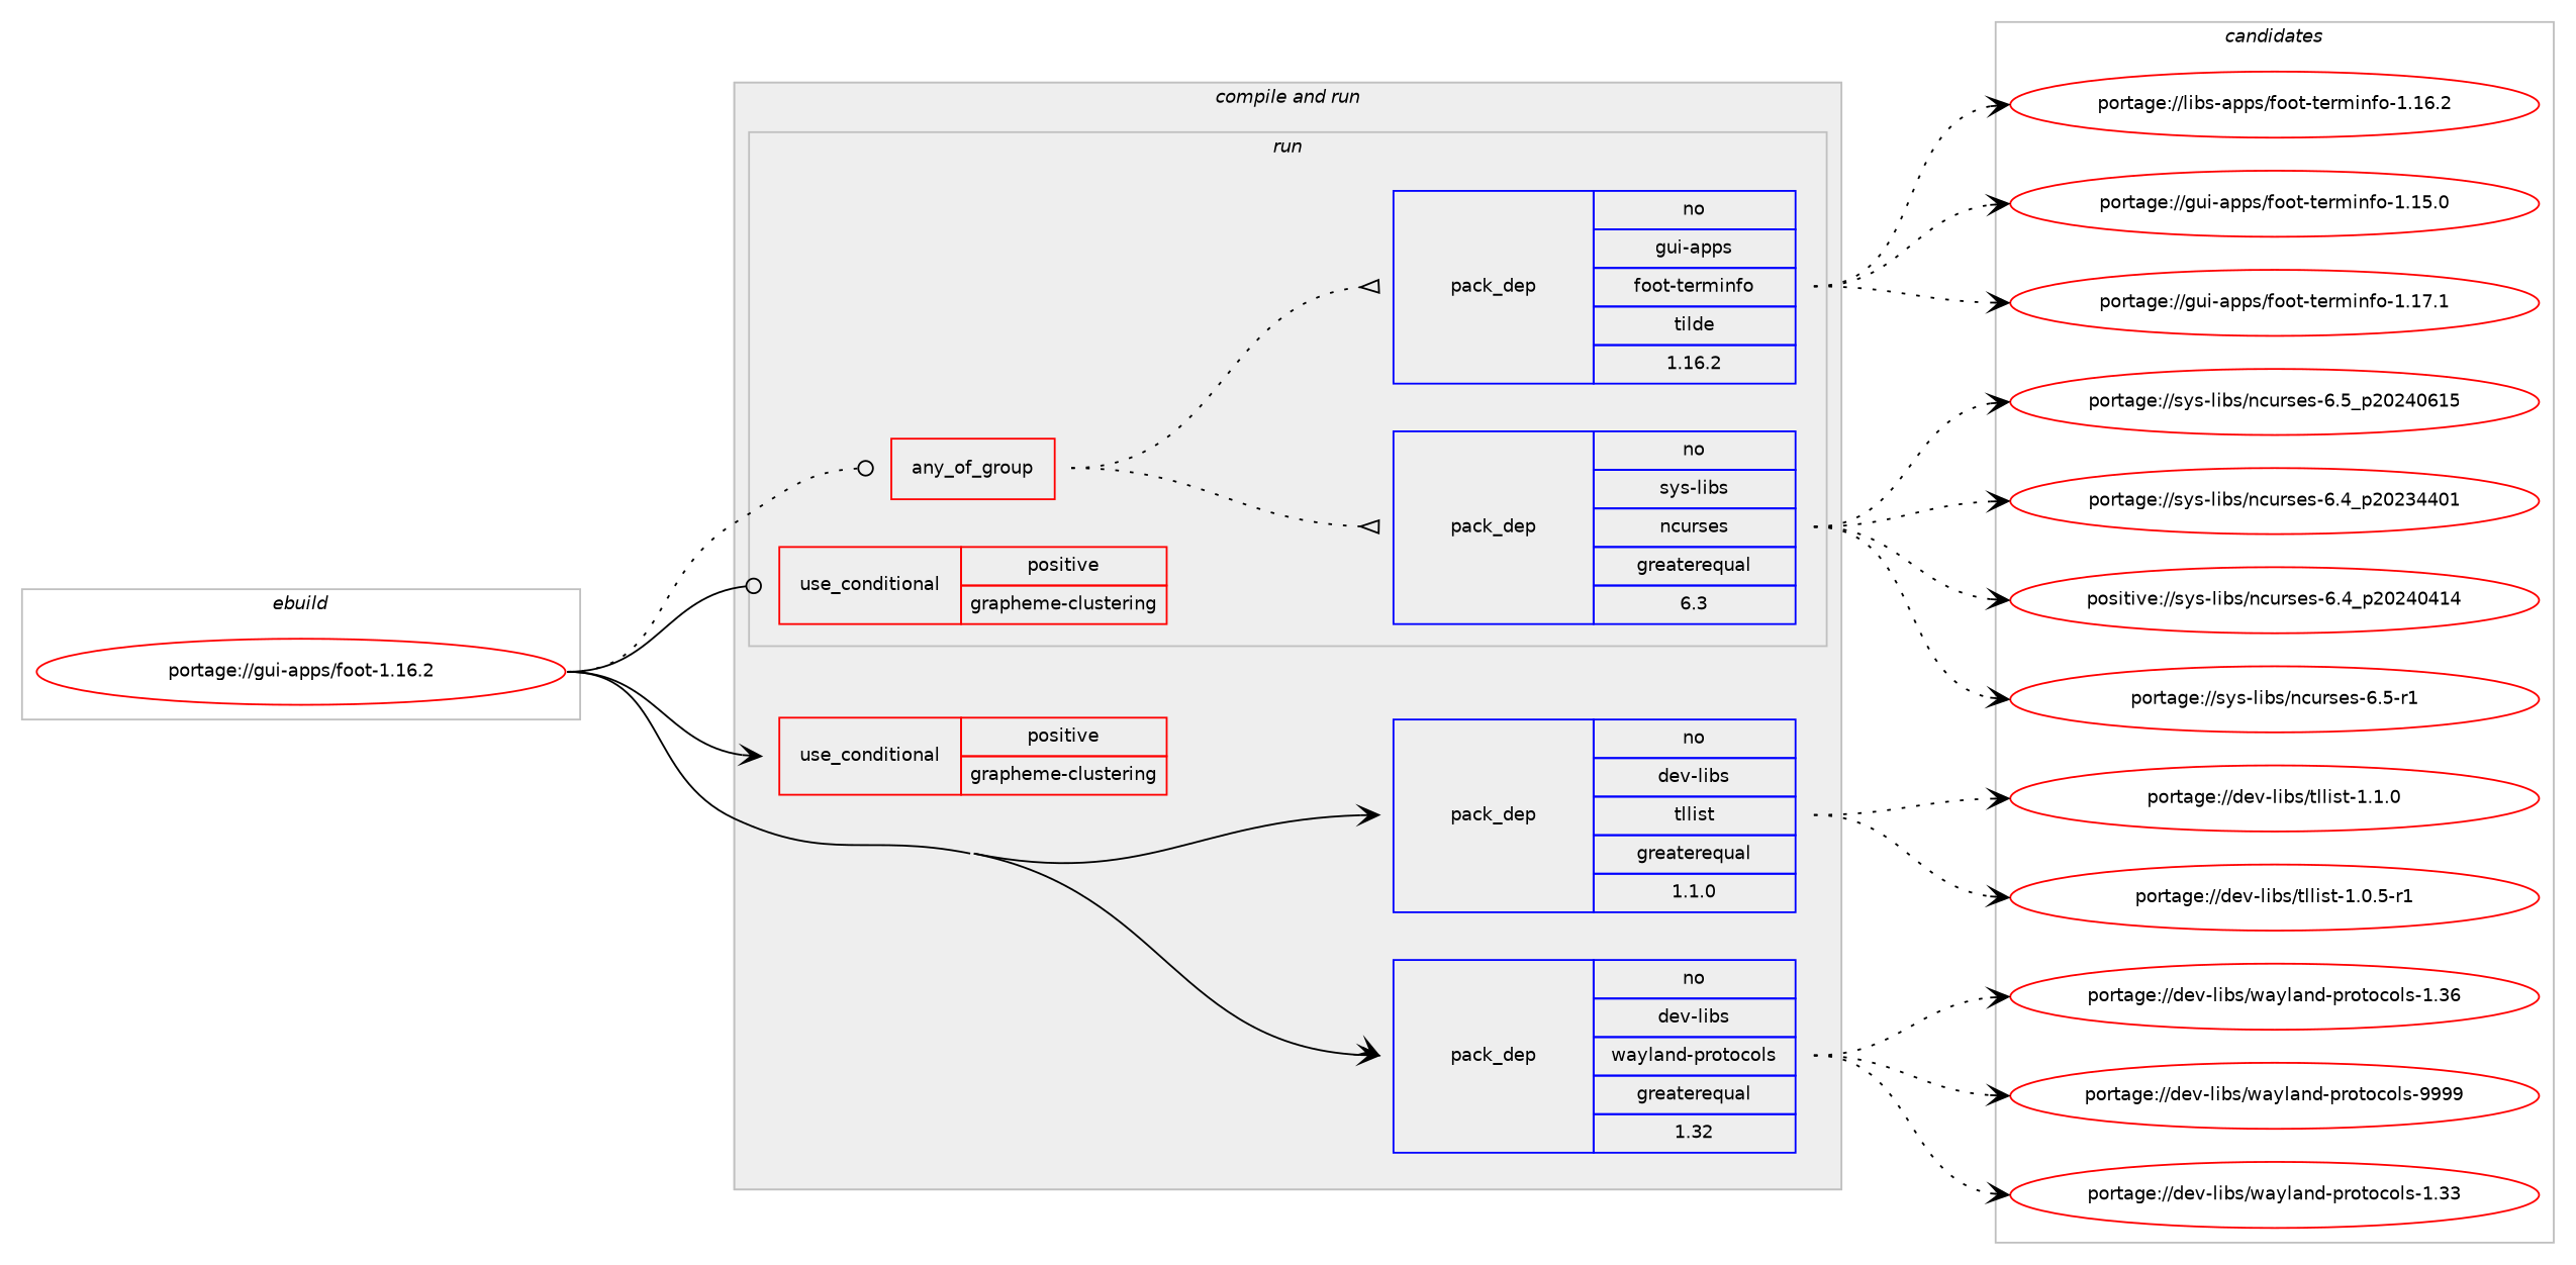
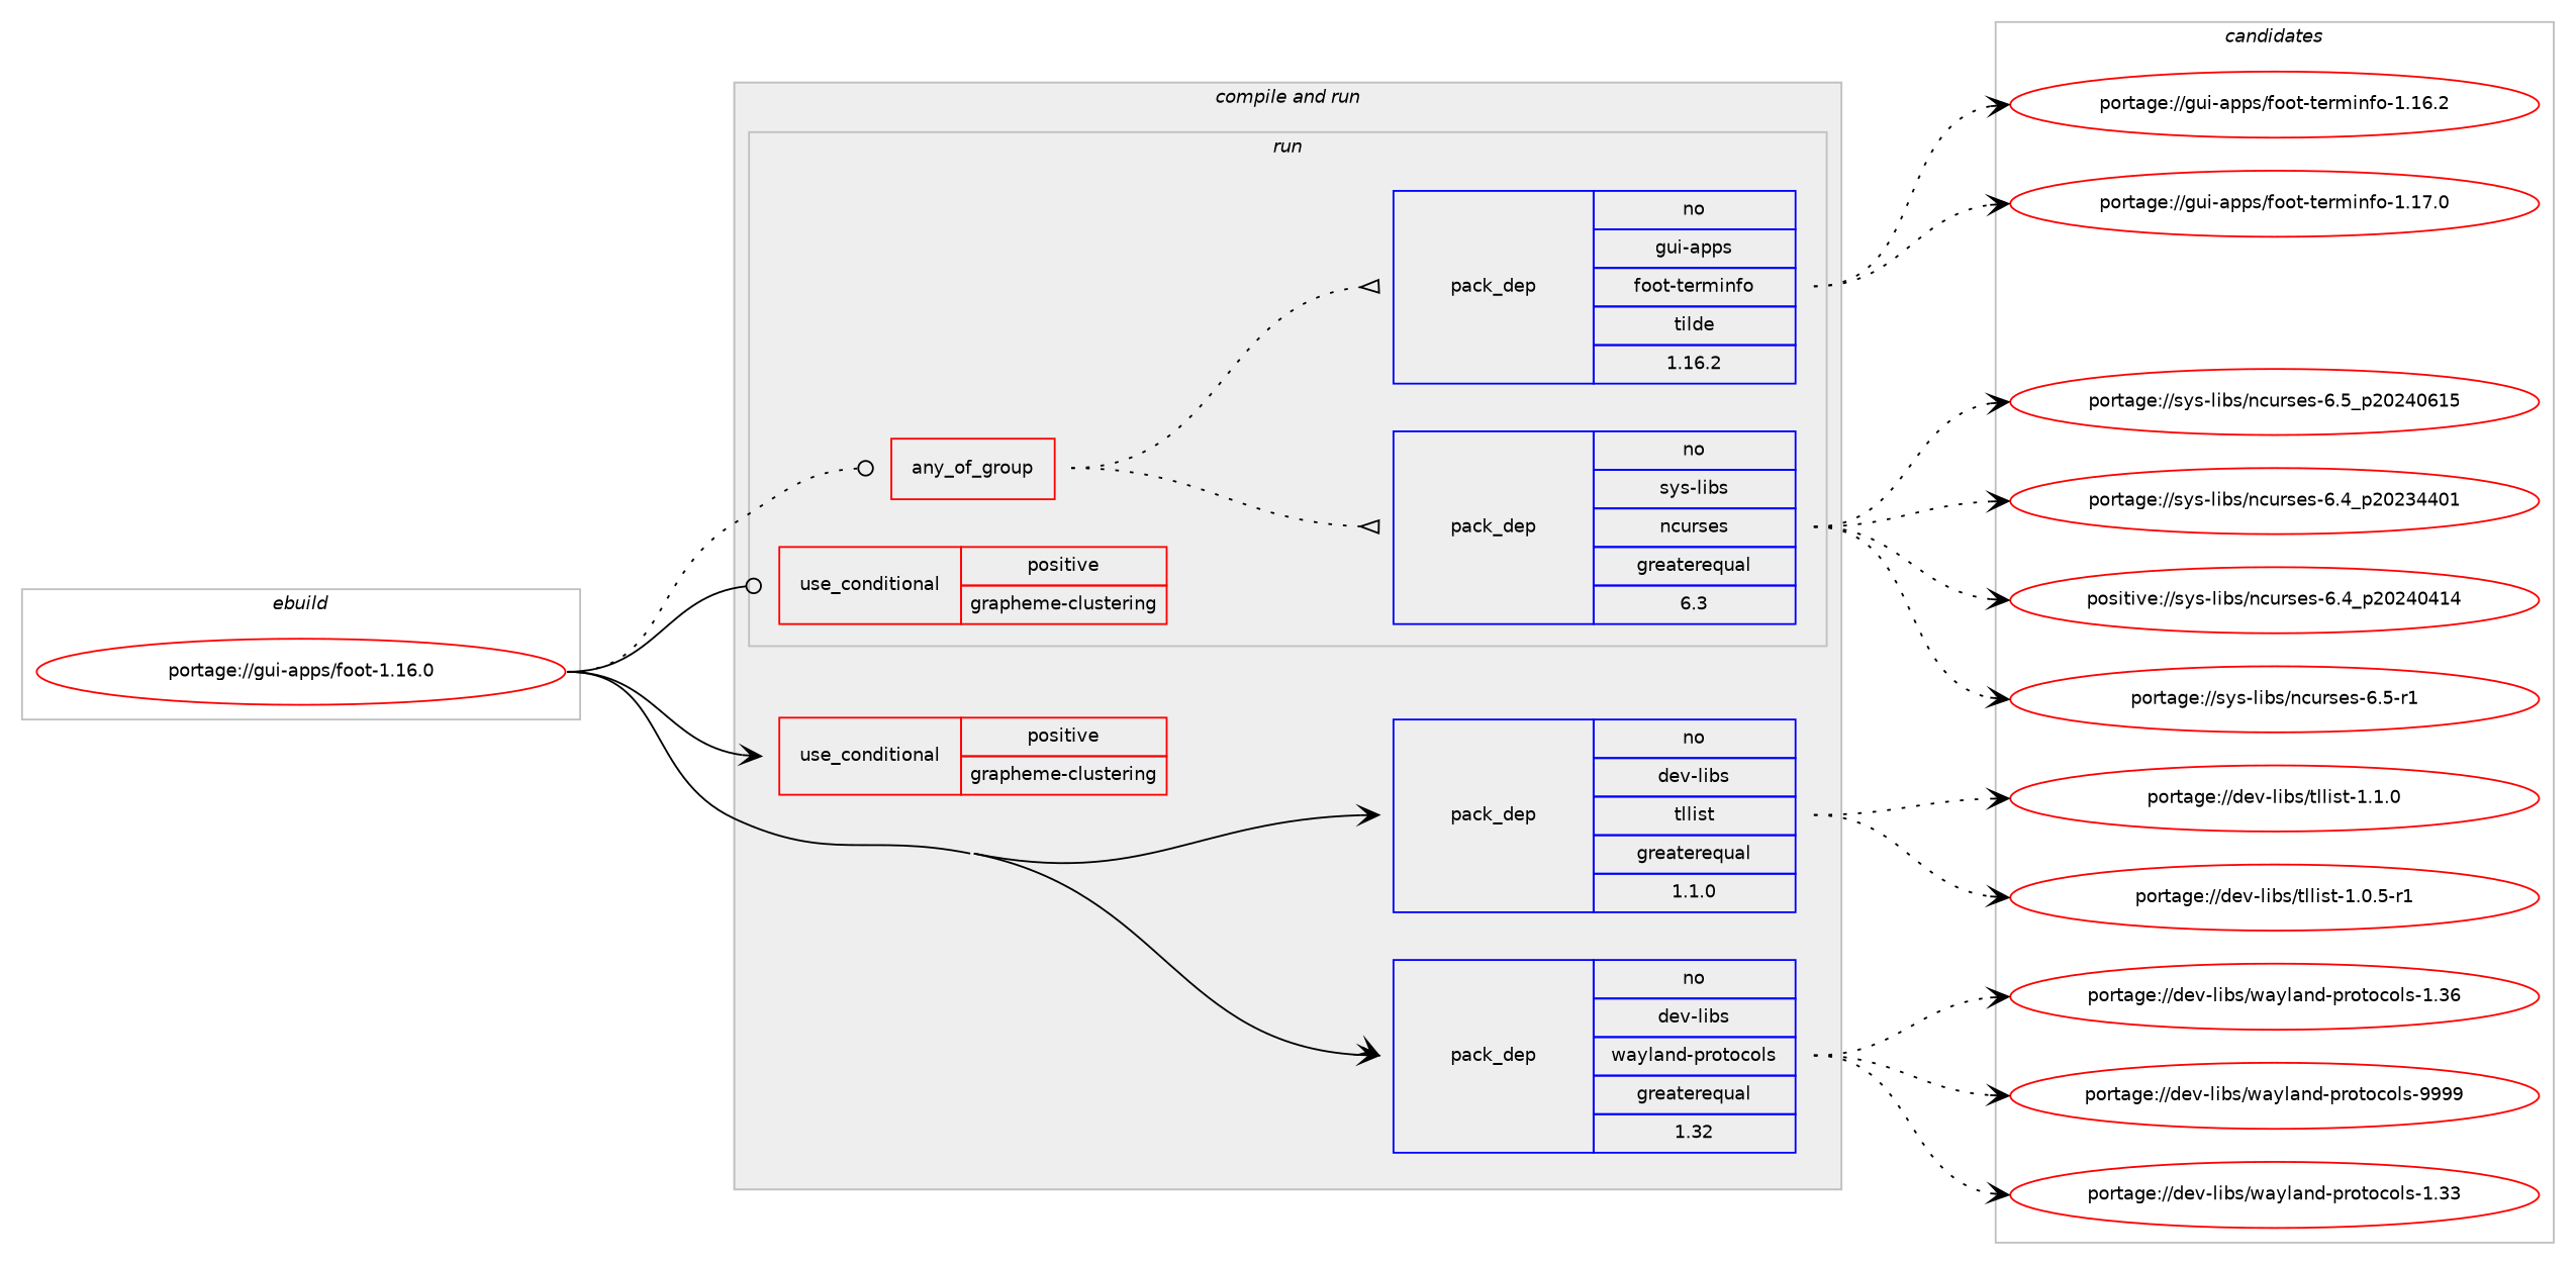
  digraph {
    compound=true
    concentrate=true
    fontname="DejaVu Sans"
    fontsize=10
    newrank=true
    rankdir=LR
    ranksep=1.5
    node [color=red fontname="DejaVu Sans" fontsize=10]
    edge [arrowhead=vee fontname="DejaVu Sans" headport=w style=dotted tailport=e weight=100]
-   n1 [label="portage://gui-apps/foot-1.16.2" width=4]
+   n1 [label="portage://gui-apps/foot-1.16.0" width=4]
    n2 [label=<<TABLE BORDER="0" CELLBORDER="1" CELLSPACING="0" CELLPADDING="4"><TR><TD ROWSPAN="3" CELLPADDING="10">use_conditional</TD></TR><TR><TD>positive</TD></TR><TR><TD>grapheme-clustering</TD></TR></TABLE>> shape=none]
    n3 [color=blue label=<<TABLE BORDER="0" CELLBORDER="1" CELLSPACING="0" CELLPADDING="4" WIDTH="220"><TR><TD ROWSPAN="6" CELLPADDING="30">pack_dep</TD></TR><TR><TD WIDTH="110">no</TD></TR><TR><TD>dev-libs</TD></TR><TR><TD>tllist</TD></TR><TR><TD>greaterequal</TD></TR><TR><TD>1.1.0</TD></TR></TABLE>> shape=none]
    n4 [color=blue label=<<TABLE BORDER="0" CELLBORDER="1" CELLSPACING="0" CELLPADDING="4" WIDTH="220"><TR><TD ROWSPAN="6" CELLPADDING="30">pack_dep</TD></TR><TR><TD WIDTH="110">no</TD></TR><TR><TD>dev-libs</TD></TR><TR><TD>wayland-protocols</TD></TR><TR><TD>greaterequal</TD></TR><TR><TD>1.32</TD></TR></TABLE>> shape=none]
    n5 [color=blue label=<<TABLE BORDER="0" CELLBORDER="1" CELLSPACING="0" CELLPADDING="4" WIDTH="220"><TR><TD ROWSPAN="6" CELLPADDING="30">pack_dep</TD></TR><TR><TD WIDTH="110">no</TD></TR><TR><TD>sys-libs</TD></TR><TR><TD>ncurses</TD></TR><TR><TD>greaterequal</TD></TR><TR><TD>6.3</TD></TR></TABLE>> shape=none]
    n6 [color=blue label=<<TABLE BORDER="0" CELLBORDER="1" CELLSPACING="0" CELLPADDING="4" WIDTH="220"><TR><TD ROWSPAN="6" CELLPADDING="30">pack_dep</TD></TR><TR><TD WIDTH="110">no</TD></TR><TR><TD>gui-apps</TD></TR><TR><TD>foot-terminfo</TD></TR><TR><TD>tilde</TD></TR><TR><TD>1.16.2</TD></TR></TABLE>> shape=none]
    n7 [label=<<TABLE BORDER="0" CELLBORDER="1" CELLSPACING="0" CELLPADDING="4"><TR><TD CELLPADDING="10">any_of_group</TD></TR></TABLE>> shape=none]
    n8 [label=<<TABLE BORDER="0" CELLBORDER="1" CELLSPACING="0" CELLPADDING="4"><TR><TD ROWSPAN="3" CELLPADDING="10">use_conditional</TD></TR><TR><TD>positive</TD></TR><TR><TD>grapheme-clustering</TD></TR></TABLE>> shape=none]
    n9 [label="portage://dev-libs/tllist-1.0.5-r1" width=4]
    n10 [label="portage://dev-libs/tllist-1.1.0" width=4]
    n11 [label="portage://dev-libs/wayland-protocols-1.33" width=4]
    n12 [label="portage://dev-libs/wayland-protocols-1.36" width=4]
    n13 [label="portage://dev-libs/wayland-protocols-9999" width=4]
    n14 [label="portage://sys-libs/ncurses-6.4_p20234401" width=4]
    n15 [label="positive://sys-libs/ncurses-6.4_p20240414" width=4]
    n16 [label="portage://sys-libs/ncurses-6.5-r1" width=4]
    n17 [label="portage://sys-libs/ncurses-6.5_p20240615" width=4]
-   n18 [label="portage://libs-apps/foot-terminfo-1.16.2" width=4]
-   n19 [label="portage://gui-apps/foot-terminfo-1.15.0" width=4]
-   n20 [label="portage://gui-apps/foot-terminfo-1.17.1" width=4]
+   n18 [label="portage://gui-apps/foot-terminfo-1.16.2" width=4]
+   n19 [label="portage://gui-apps/foot-terminfo-1.17.0" width=4]
    subgraph cluster_1 {
      color=gray
      label=<<i>ebuild</i>>
      rank=same
      n1
    }
    subgraph cluster_2 {
      color=gray
      label=<<i>dependencies</i>>
      subgraph cluster_3 {
        color=gray
        fillcolor="#eeeeee"
        label=<<i>compile</i>>
        style=filled
        subgraph sub_4 {
          color=gray
          fillcolor="#eeeeee"
          label=<<i>compile</i>>
          style=filled
          n2
        }
        subgraph sub_5 {
          color=gray
          fillcolor="#eeeeee"
          label=<<i>compile</i>>
          style=filled
          n3
        }
        subgraph sub_6 {
          color=gray
          fillcolor="#eeeeee"
          label=<<i>compile</i>>
          style=filled
          n4
        }
      }
      subgraph cluster_7 {
        color=gray
        fillcolor="#eeeeee"
        label=<<i>compile and run</i>>
        style=filled
      }
      subgraph cluster_8 {
        color=gray
        fillcolor="#eeeeee"
        label=<<i>run</i>>
        style=filled
        subgraph sub_9 {
          color=gray
          fillcolor="#eeeeee"
          label=<<i>run</i>>
          style=filled
          n7
          subgraph sub_10 {
            color=gray
            fillcolor="#eeeeee"
            label=<<i>run</i>>
            style=filled
            n5
          }
          subgraph sub_11 {
            color=gray
            fillcolor="#eeeeee"
            label=<<i>run</i>>
            style=filled
            n6
          }
        }
        subgraph sub_12 {
          color=gray
          fillcolor="#eeeeee"
          label=<<i>run</i>>
          style=filled
          n8
        }
      }
    }
    subgraph cluster_13 {
      color=gray
      label=<<i>candidates</i>>
      rank=same
      subgraph sub_14 {
        color=black
        label=<<i>candidates</i>>
        nodesep=1
        rank=same
        n9
        n10
      }
      subgraph sub_15 {
        color=black
        label=<<i>candidates</i>>
        nodesep=1
        rank=same
        n11
        n12
        n13
      }
      subgraph sub_16 {
        color=black
        label=<<i>candidates</i>>
        nodesep=1
        rank=same
        n14
        n15
        n16
        n17
      }
      subgraph sub_17 {
        color=black
        label=<<i>candidates</i>>
        nodesep=1
        rank=same
        n18
        n19
-       n20
      }
    }
    n1 -> n2 [style=solid weight=20]
    n1 -> n3 [style=solid weight=20]
    n1 -> n4 [style=solid weight=20]
    n1 -> n7 [arrowhead=odot weight=20]
    n1 -> n8 [arrowhead=odot style=solid weight=20]
    n3 -> n9
    n3 -> n10
    n4 -> n11
    n4 -> n12
    n4 -> n13
    n5 -> n14
    n5 -> n15
    n5 -> n16
    n5 -> n17
    n6 -> n18
    n6 -> n19
-   n6 -> n20
    n7 -> n5 [arrowhead=oinv weight=20]
    n7 -> n6 [arrowhead=oinv weight=20]
  }
